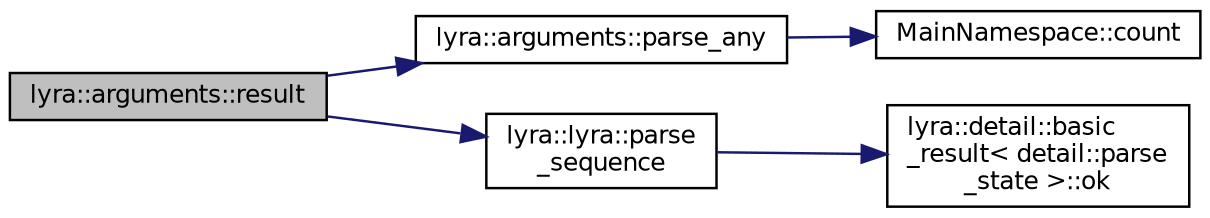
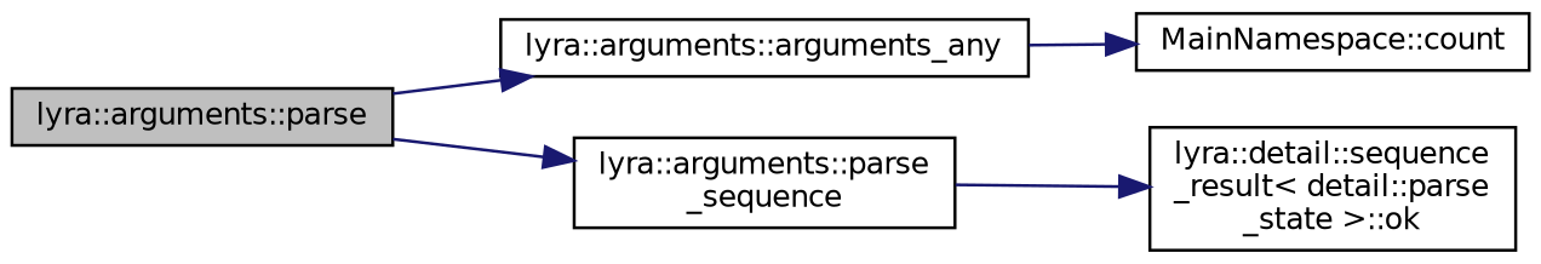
  digraph {
    rankdir=LR
    node [color=black fillcolor=white fontname=Helvetica fontsize=10 shape=record style=filled]
    edge [color=midnightblue fontname=Helvetica fontsize=10 labelfontname=Helvetica labelfontsize=10 style=solid]
-   n1 [fillcolor=grey75 fontcolor=black height=0.2 label="lyra::arguments::result" width=0.4]
-   n2 [height=0.2 label="lyra::arguments::parse_any" width=0.4]
-   n3 [height=0.2 label="lyra::lyra::parse\l_sequence" width=0.4]
+   n1 [fillcolor=grey75 fontcolor=black height=0.2 label="lyra::arguments::parse" width=0.4]
+   n2 [height=0.2 label="lyra::arguments::arguments_any" width=0.4]
+   n3 [height=0.2 label="lyra::arguments::parse\l_sequence" width=0.4]
    n4 [height=0.2 label="MainNamespace::count" width=0.4]
-   n5 [height=0.2 label="lyra::detail::basic\l_result\< detail::parse\l_state \>::ok" width=0.4]
+   n5 [height=0.2 label="lyra::detail::sequence\l_result\< detail::parse\l_state \>::ok" width=0.4]
    n1 -> n2
    n1 -> n3
    n2 -> n4
    n3 -> n5
  }
